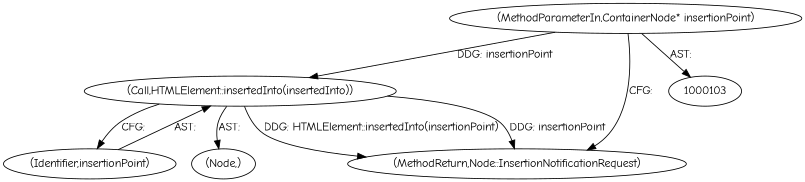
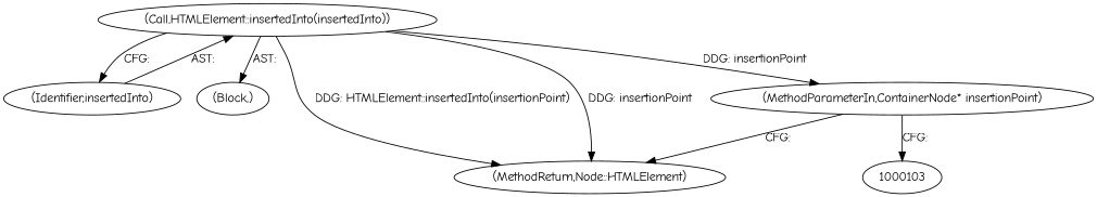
  digraph {
    fontname="Comic Neue"
    node [fontname="Comic Neue"]
    edge [fontname="Comic Neue"]
    n1 [label="(Call,HTMLElement::insertedInto(insertedInto))"]
-   n2 [label="(Identifier,insertionPoint)"]
-   n3 [label="(Node,)"]
-   n4 [label="(MethodReturn,Node::InsertionNotificationRequest)"]
+   n2 [label="(Identifier,insertedInto)"]
+   n3 [label="(Block,)"]
+   n4 [label="(MethodReturn,Node::HTMLElement)"]
    n5 [label="(MethodParameterIn,ContainerNode* insertionPoint)"]
    1000103
    n1 -> n2 [label="CFG: "]
    n1 -> n3 [label="AST: "]
    n1 -> n4 [label="DDG: HTMLElement::insertedInto(insertionPoint)"]
    n1 -> n4 [label="DDG: insertionPoint"]
    n2 -> n1 [label="AST: "]
-   n5 -> n1 [label="DDG: insertionPoint"]
+   n1 -> n5 [label="DDG: insertionPoint"]
    n5 -> n4 [label="CFG: "]
-   n5 -> 1000103 [label="AST: "]
+   n5 -> 1000103 [label="CFG: "]
  }
